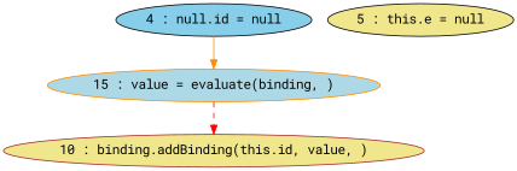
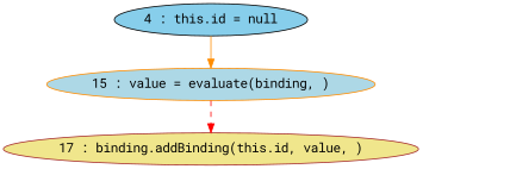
  digraph {
    fontname="Roboto Mono"
    node [color=black fillcolor=khaki fontname="Roboto Mono" style=filled]
    edge [fontname="Roboto Mono"]
-   "4 : this.id = null" [fillcolor=skyblue label="4 : null.id = null"]
+   "4 : this.id = null" [fillcolor=skyblue]
    "15 : value = evaluate(binding, )" [color=darkorange fillcolor=lightblue]
-   "17 : binding.addBinding(this.id, value, )" [color=brown label="10 : binding.addBinding(this.id, value, )"]
-   "5 : this.e = null"
+   "17 : binding.addBinding(this.id, value, )" [color=brown]
    "4 : this.id = null" -> "15 : value = evaluate(binding, )" [color=darkorange style=solid]
    "15 : value = evaluate(binding, )" -> "17 : binding.addBinding(this.id, value, )" [color=red style=dashed]
  }
